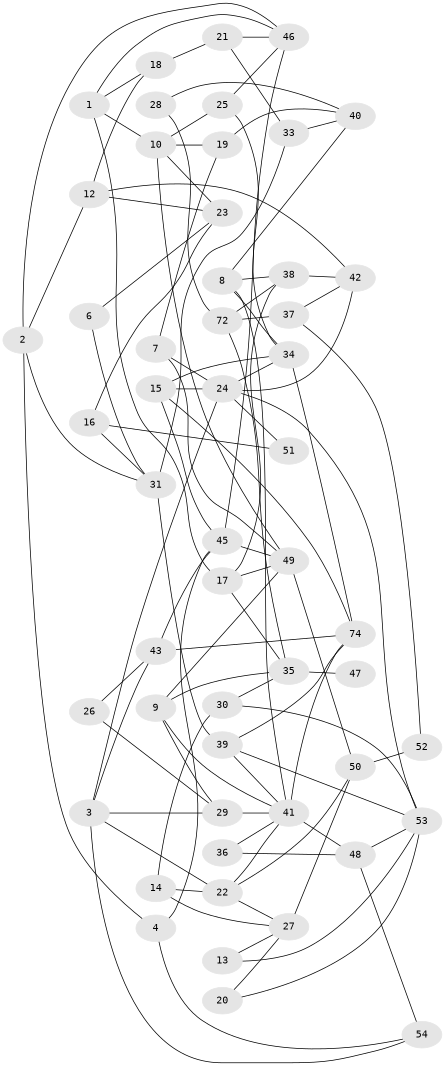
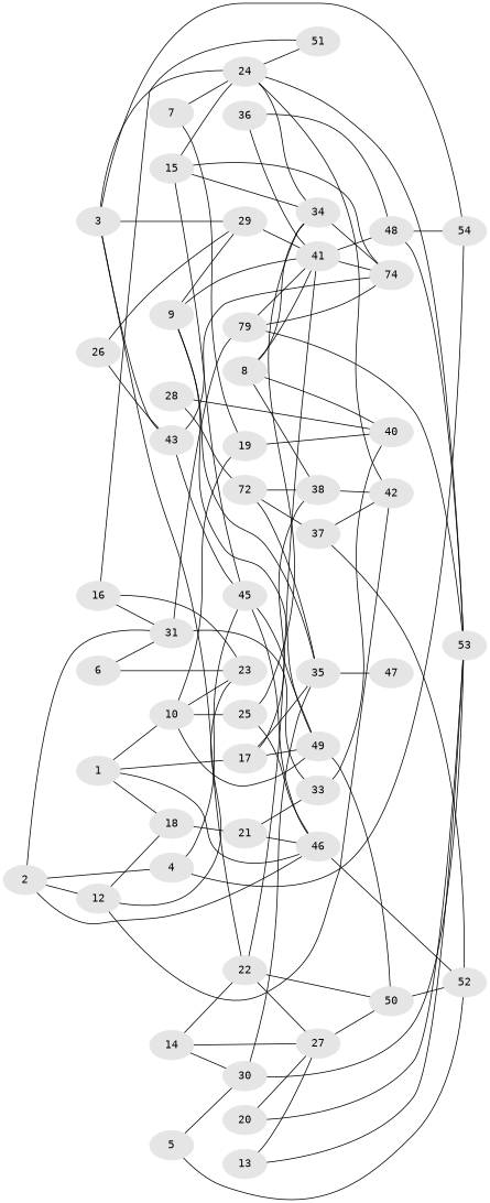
  graph {
    fontname="DejaVu Sans Mono"
    rankdir=LR
    node [color=gray90 fontname="DejaVu Sans Mono" style=filled]
    edge [fontname="DejaVu Sans Mono"]
    1
    10
    17
    18
    46
    23
    19
    49
    25
    38
    35
    21
    52
    2
    4
    12
    31
    54
    45
    42
    33
-   39
+   39 [label=79]
    3
    22
    24
    29
    43
    41
    27
    50
    34
    53
    51
    n34 [label=74]
+   5
    30
    6
    7
    40
    26
    8
    48
    9
    47
    16
    13
    14
    15
    20
    28
    n51 [label=72]
    37
    36
    1 -- 10
    1 -- 17
    1 -- 18
    1 -- 46
    10 -- 23
    10 -- 19
    10 -- 49
    10 -- 25
    17 -- 49
    17 -- 38
    17 -- 35
    18 -- 21
+   46 -- 52
    19 -- 40
    49 -- 50
    25 -- 46
    25 -- 34
    38 -- 42
    35 -- 47
    21 -- 46
    21 -- 33
    2 -- 46
    2 -- 4
    2 -- 12
    2 -- 31
    4 -- 54
    4 -- 45
    12 -- 18
    12 -- 23
    12 -- 42
    31 -- 33
    31 -- 39
    45 -- 46
    45 -- 49
    33 -- 40
    39 -- 41
    39 -- 53
    39 -- n34
    3 -- 54
    3 -- 22
    3 -- 24
    3 -- 29
    3 -- 43
    22 -- 41
    22 -- 27
    22 -- 50
    24 -- 42
    24 -- 34
    24 -- 53
    24 -- 51
    29 -- 41
    43 -- 45
    43 -- n34
    41 -- n34
    41 -- 48
    27 -- 50
    50 -- 52
    34 -- n34
+   5 -- 52
+   5 -- 30
    30 -- 35
    30 -- 53
    6 -- 23
    6 -- 31
    7 -- 19
-   7 -- 49
    7 -- 24
    26 -- 29
    26 -- 43
    8 -- 38
    8 -- 41
    8 -- 34
    8 -- 40
    48 -- 54
    48 -- 53
    9 -- 49
    9 -- 35
    9 -- 29
    9 -- 41
    16 -- 23
    16 -- 31
    16 -- 51
    13 -- 27
    13 -- 53
    14 -- 22
    14 -- 27
    14 -- 30
    15 -- 45
    15 -- 24
    15 -- 34
    15 -- n34
    20 -- 27
    20 -- 53
    28 -- 40
    28 -- n51
    n51 -- 38
    n51 -- 35
    n51 -- 37
    37 -- 52
    37 -- 42
    36 -- 41
    36 -- 48
  }
